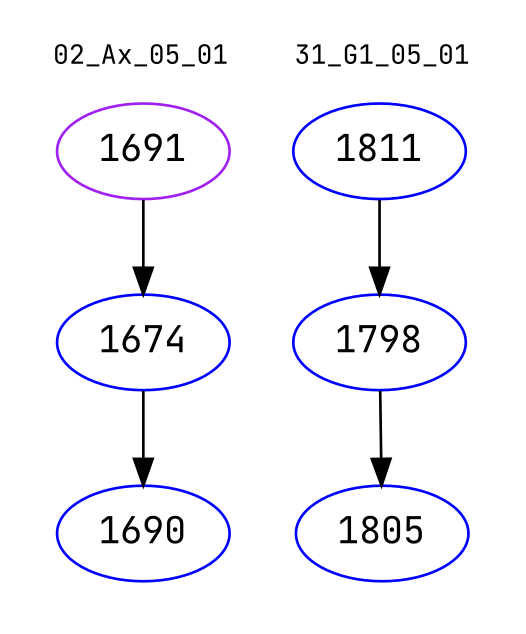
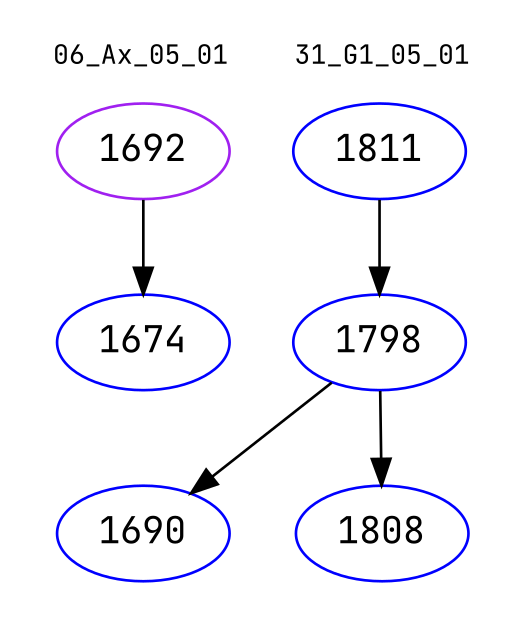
  digraph {
    fontname="JetBrains Mono"
    node [color=blue fontname="JetBrains Mono"]
    edge [color=black fontname="JetBrains Mono"]
-   n1 [color=purple label=1691]
+   n1 [color=purple label=1692]
    n2 [label=1674]
    n3 [label=1690]
    n4 [label=1811]
    n5 [label=1798]
-   n6 [label=1805]
+   n6 [label=1808]
    subgraph cluster_1 {
      color=white
      fontsize=10
-     label="02_Ax_05_01"
+     label="06_Ax_05_01"
      n1
      n2
      n3
    }
    subgraph cluster_2 {
      color=white
      fontsize=10
      label="31_G1_05_01"
      n4
      n5
      n6
    }
    n1 -> n2
-   n2 -> n3
+   n5 -> n3
    n4 -> n5
    n5 -> n6
  }
